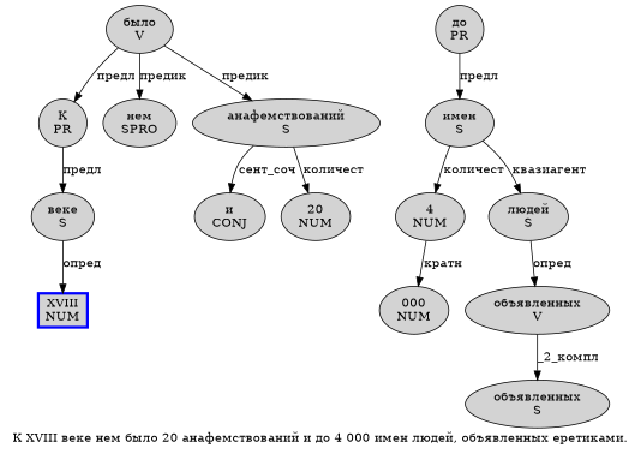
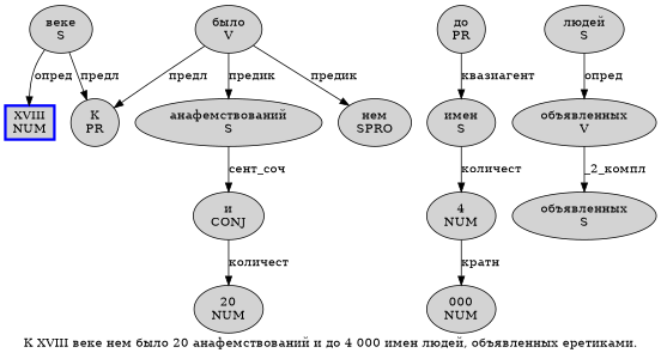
  digraph {
    label="К XVIII веке нем было 20 анафемствований и до 4 000 имен людей, объявленных еретиками."
    node [fillcolor=lightgray penwidth=1 shape=ellipse style=filled]
    n1 [label="К\nPR"]
    n2 [label="веке\nS"]
    n3 [color=blue label="XVIII\nNUM" penwidth=3 shape=box]
    n4 [label="нем\nSPRO"]
    n5 [label="было\nV"]
    n6 [label="анафемствований\nS"]
    n7 [label="и\nCONJ"]
    n8 [label="20\nNUM"]
    n9 [label="до\nPR"]
    n10 [label="имен\nS"]
    n11 [label="4\nNUM"]
    n12 [label="людей\nS"]
    n13 [label="000\nNUM"]
    n14 [label="объявленных\nV"]
    n15 [label="объявленных\nS"]
-   n1 -> n2 [label="предл"]
+   n2 -> n1 [label="предл"]
    n2 -> n3 [label="опред"]
    n5 -> n1 [label="предл"]
    n5 -> n4 [label="предик"]
    n5 -> n6 [label="предик"]
    n6 -> n7 [label="сент_соч"]
-   n6 -> n8 [label="количест"]
-   n9 -> n10 [label="предл"]
+   n7 -> n8 [label="количест"]
+   n9 -> n10 [label="квазиагент"]
    n10 -> n11 [label="количест"]
-   n10 -> n12 [label="квазиагент"]
    n11 -> n13 [label="кратн"]
    n12 -> n14 [label="опред"]
    n14 -> n15 [label="_2_компл"]
  }
